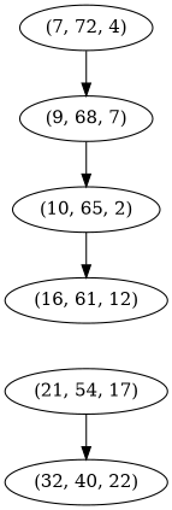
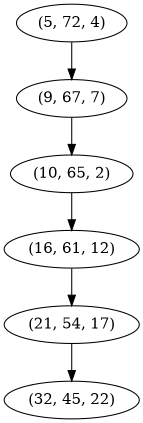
  digraph {
-   "(5, 72, 4)" [label="(7, 72, 4)"]
-   "(9, 68, 7)"
+   "(5, 72, 4)"
+   "(9, 68, 7)" [label="(9, 67, 7)"]
    n3 [label="(10, 65, 2)"]
    "(16, 61, 12)"
    n5 [label="(21, 54, 17)"]
-   "(32, 45, 22)" [label="(32, 40, 22)"]
+   "(32, 45, 22)"
    "(5, 72, 4)" -> "(9, 68, 7)"
    "(9, 68, 7)" -> n3
    n3 -> "(16, 61, 12)"
+   "(16, 61, 12)" -> n5
    n5 -> "(32, 45, 22)"
  }
